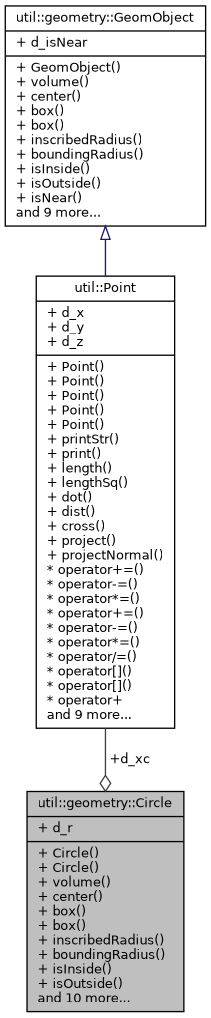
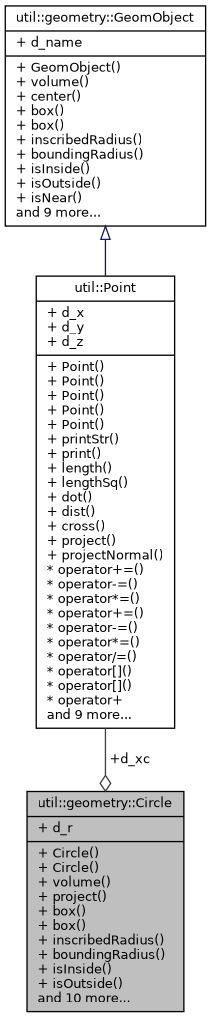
  digraph {
    node [color=black fillcolor=white fontname=Helvetica fontsize=10 shape=record style=filled]
    edge [fontname=Helvetica fontsize=10 labelfontname=Helvetica labelfontsize=10 style=solid]
-   n1 [fillcolor=grey75 fontcolor=black height=0.2 label="{util::geometry::Circle\n|+ d_r\l|+ Circle()\l+ Circle()\l+ volume()\l+ center()\l+ box()\l+ box()\l+ inscribedRadius()\l+ boundingRadius()\l+ isInside()\l+ isOutside()\land 10 more...\l}" width=0.4]
-   n2 [height=0.2 label="{util::geometry::GeomObject\n|+ d_isNear\l|+ GeomObject()\l+ volume()\l+ center()\l+ box()\l+ box()\l+ inscribedRadius()\l+ boundingRadius()\l+ isInside()\l+ isOutside()\l+ isNear()\land 9 more...\l}" width=0.4]
+   n1 [fillcolor=grey75 fontcolor=black height=0.2 label="{util::geometry::Circle\n|+ d_r\l|+ Circle()\l+ Circle()\l+ volume()\l+ project()\l+ box()\l+ box()\l+ inscribedRadius()\l+ boundingRadius()\l+ isInside()\l+ isOutside()\land 10 more...\l}" width=0.4]
+   n2 [height=0.2 label="{util::geometry::GeomObject\n|+ d_name\l|+ GeomObject()\l+ volume()\l+ center()\l+ box()\l+ box()\l+ inscribedRadius()\l+ boundingRadius()\l+ isInside()\l+ isOutside()\l+ isNear()\land 9 more...\l}" width=0.4]
    n3 [height=0.2 label="{util::Point\n|+ d_x\l+ d_y\l+ d_z\l|+ Point()\l+ Point()\l+ Point()\l+ Point()\l+ Point()\l+ printStr()\l+ print()\l+ length()\l+ lengthSq()\l+ dot()\l+ dist()\l+ cross()\l+ project()\l+ projectNormal()\l* operator+=()\l* operator-=()\l* operator*=()\l* operator+=()\l* operator-=()\l* operator*=()\l* operator/=()\l* operator[]()\l* operator[]()\l* operator+\land 9 more...\l}" width=0.4]
    n2 -> n3 [arrowtail=onormal color=midnightblue dir=back]
    n3 -> n1 [arrowhead=odiamond color=grey25 label=" +d_xc"]
  }
